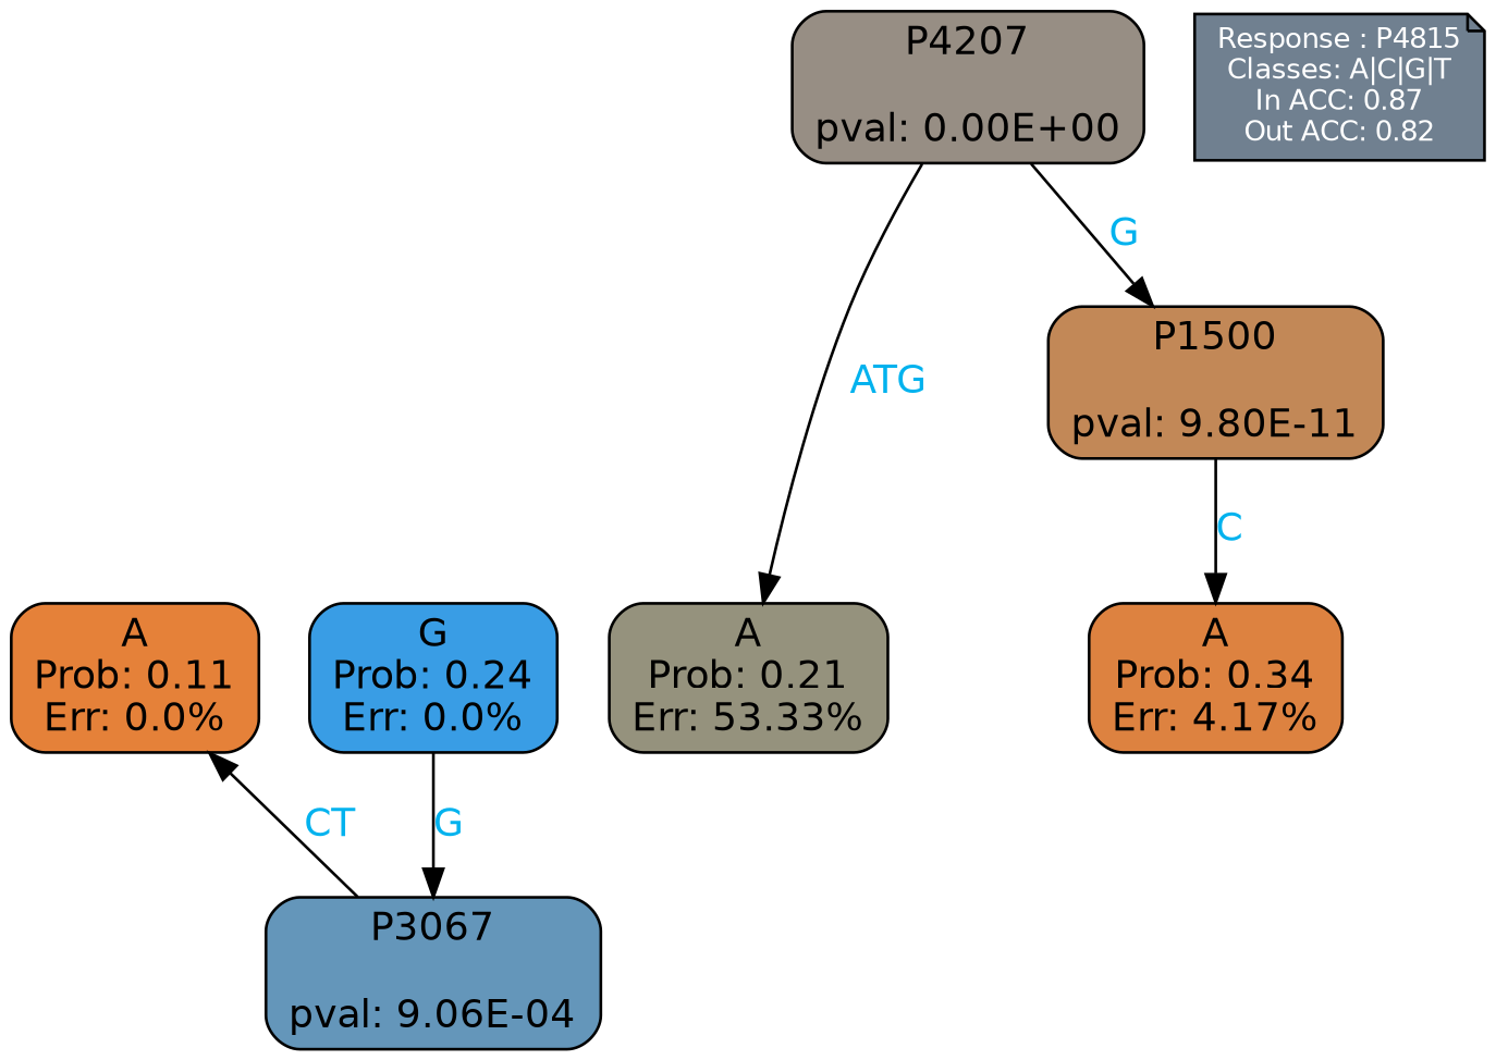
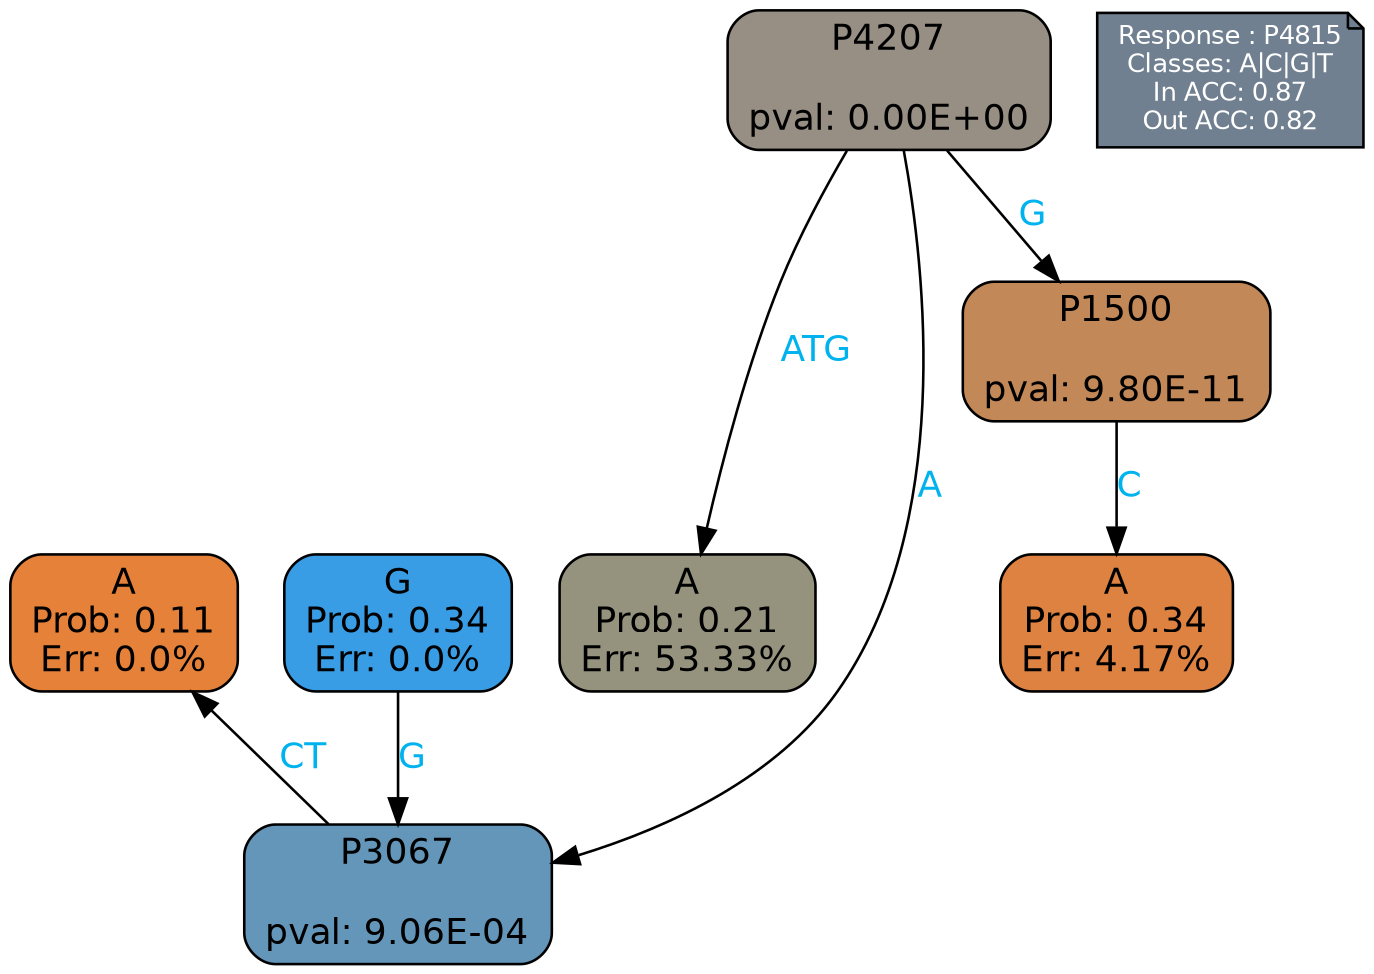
  digraph {
    ranksep=equally
    splines=polylines
    node [color=black fontname=helvetica shape=box style="filled, rounded"]
    edge [fontcolor=deepskyblue2 fontname=helvetica]
    n1 [fillcolor="#e58139" label="A\nProb: 0.11\nErr: 0.0%"]
-   n2 [fillcolor="#399de5" label="G\nProb: 0.24\nErr: 0.0%"]
+   n2 [fillcolor="#399de5" label="G\nProb: 0.34\nErr: 0.0%"]
    n3 [fillcolor="#95927d" label="A\nProb: 0.21\nErr: 53.33%"]
    n4 [fillcolor="#dd8240" label="A\nProb: 0.34\nErr: 4.17%"]
    n5 [align=left fillcolor=slategray fontcolor=white fontsize=10 label="Response : P4815\nClasses: A|C|G|T\nIn ACC: 0.87\nOut ACC: 0.82\n" shape=note style=filled]
    n6 [fillcolor="#978e84" label="P4207\n\npval: 0.00E+00"]
    n7 [fillcolor="#6496ba" label="P3067\n\npval: 9.06E-04"]
    n8 [fillcolor="#c28857" label="P1500\n\npval: 9.80E-11"]
    subgraph sub_1 {
      rank=same
      n1
      n2
      n3
      n4
    }
    subgraph sub_2 {
      rank=same
      n5
      n6
    }
    n2 -> n7 [label=G]
    n6 -> n3 [label=ATG]
+   n6 -> n7 [label=A]
    n6 -> n8 [label=G]
    n7 -> n1 [label=CT]
    n8 -> n4 [label=C]
  }
